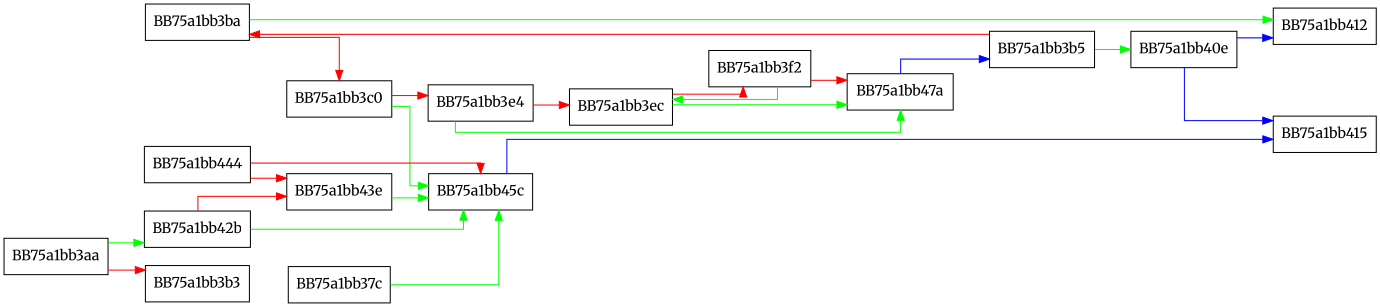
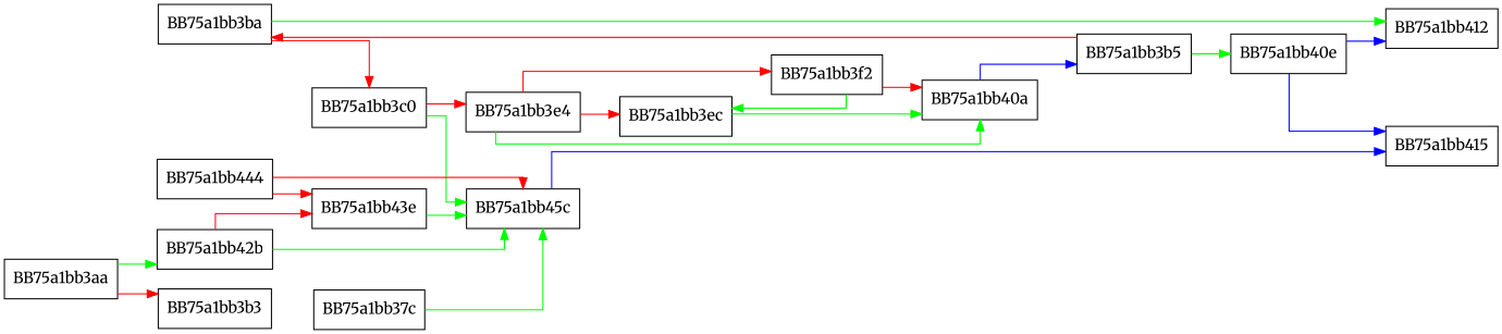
  digraph {
    fontname=Merriweather
    rankdir=LR
    splines=ortho
    node [fontname=Merriweather shape=box]
    edge [color=green fontname=Merriweather]
    BB75a1bb37c
    BB75a1bb45c
    BB75a1bb415
    BB75a1bb3aa
    BB75a1bb42b
    BB75a1bb3b3
    BB75a1bb43e
    BB75a1bb3b5
    BB75a1bb40e
    BB75a1bb3ba
    BB75a1bb412
    BB75a1bb3c0
    BB75a1bb3e4
-   BB75a1bb40a [label=BB75a1bb47a]
+   BB75a1bb40a
    BB75a1bb3ec
    BB75a1bb3f2
    BB75a1bb444
    BB75a1bb37c -> BB75a1bb45c
    BB75a1bb45c -> BB75a1bb415 [color=blue]
    BB75a1bb3aa -> BB75a1bb42b
    BB75a1bb3aa -> BB75a1bb3b3 [color=red]
    BB75a1bb42b -> BB75a1bb45c
    BB75a1bb42b -> BB75a1bb43e [color=red]
    BB75a1bb43e -> BB75a1bb45c
    BB75a1bb3b5 -> BB75a1bb40e
    BB75a1bb3b5 -> BB75a1bb3ba [color=red]
    BB75a1bb40e -> BB75a1bb415 [color=blue]
    BB75a1bb40e -> BB75a1bb412 [color=blue]
    BB75a1bb3ba -> BB75a1bb412
    BB75a1bb3ba -> BB75a1bb3c0 [color=red]
    BB75a1bb3c0 -> BB75a1bb45c
    BB75a1bb3c0 -> BB75a1bb3e4 [color=red]
    BB75a1bb3e4 -> BB75a1bb40a
    BB75a1bb3e4 -> BB75a1bb3ec [color=red]
    BB75a1bb40a -> BB75a1bb3b5 [color=blue]
    BB75a1bb3ec -> BB75a1bb40a
-   BB75a1bb3ec -> BB75a1bb3f2 [color=red]
+   BB75a1bb3e4 -> BB75a1bb3f2 [color=red]
    BB75a1bb3f2 -> BB75a1bb40a [color=red]
    BB75a1bb3f2 -> BB75a1bb3ec
    BB75a1bb444 -> BB75a1bb45c [color=red]
    BB75a1bb444 -> BB75a1bb43e [color=red]
  }
